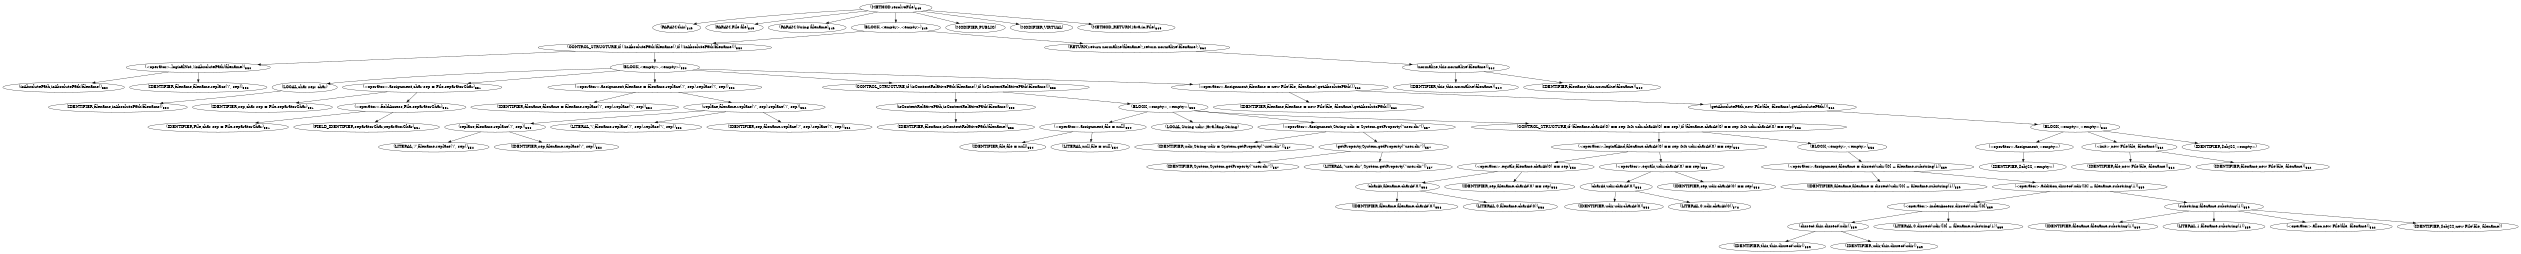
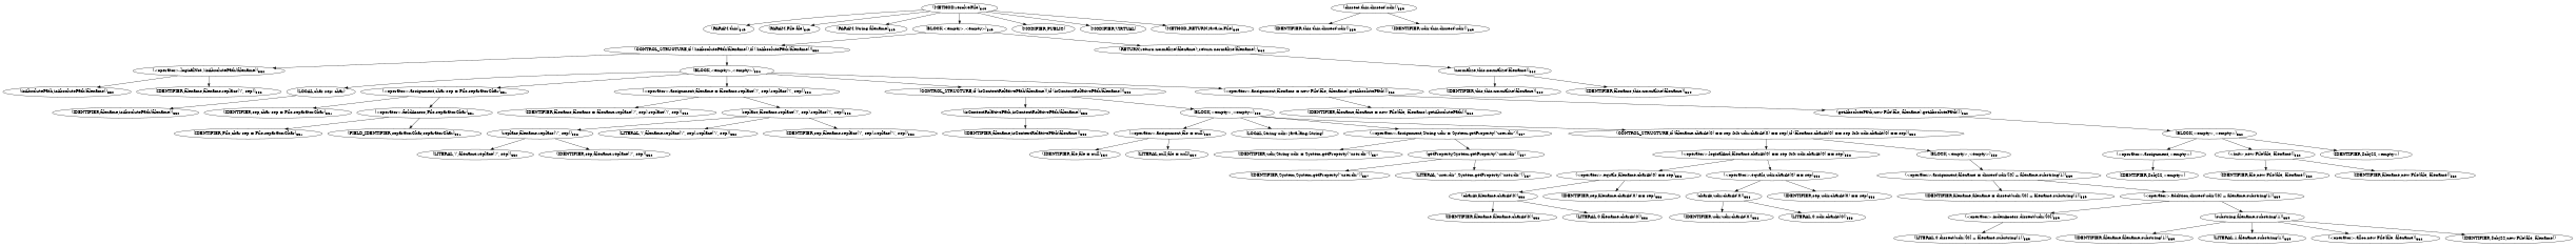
  digraph {
    n1 [label=<(METHOD,resolveFile)<SUB>549</SUB>>]
    n2 [label=<(PARAM,this)<SUB>549</SUB>>]
    n3 [label=<(PARAM,File file)<SUB>549</SUB>>]
    n4 [label=<(PARAM,String filename)<SUB>549</SUB>>]
    n5 [label=<(BLOCK,&lt;empty&gt;,&lt;empty&gt;)<SUB>549</SUB>>]
    n6 [label=<(MODIFIER,PUBLIC)>]
    n7 [label=<(MODIFIER,VIRTUAL)>]
    n8 [label=<(METHOD_RETURN,java.io.File)<SUB>549</SUB>>]
    n9 [label=<(CONTROL_STRUCTURE,if (!isAbsolutePath(filename)),if (!isAbsolutePath(filename)))<SUB>550</SUB>>]
    n10 [label=<(RETURN,return normalize(filename);,return normalize(filename);)<SUB>564</SUB>>]
    n11 [label=<(&lt;operator&gt;.logicalNot,!isAbsolutePath(filename))<SUB>550</SUB>>]
    n12 [label=<(BLOCK,&lt;empty&gt;,&lt;empty&gt;)<SUB>550</SUB>>]
    n13 [label=<(normalize,this.normalize(filename))<SUB>564</SUB>>]
    n14 [label=<(isAbsolutePath,isAbsolutePath(filename))<SUB>550</SUB>>]
    n15 [label=<(IDENTIFIER,filename,filename.replace('/', sep))<SUB>552</SUB>>]
    n16 [label=<(LOCAL,char sep: char)>]
    n17 [label=<(&lt;operator&gt;.assignment,char sep = File.separatorChar)<SUB>551</SUB>>]
    n18 [label=<(&lt;operator&gt;.assignment,filename = filename.replace('/', sep).replace('\\', sep))<SUB>552</SUB>>]
    n19 [label=<(CONTROL_STRUCTURE,if (isContextRelativePath(filename)),if (isContextRelativePath(filename)))<SUB>553</SUB>>]
    n20 [label=<(&lt;operator&gt;.assignment,filename = new File(file, filename).getAbsolutePath())<SUB>562</SUB>>]
    n21 [label=<(IDENTIFIER,filename,isAbsolutePath(filename))<SUB>550</SUB>>]
    n22 [label=<(IDENTIFIER,sep,char sep = File.separatorChar)<SUB>551</SUB>>]
    n23 [label=<(&lt;operator&gt;.fieldAccess,File.separatorChar)<SUB>551</SUB>>]
    n24 [label=<(IDENTIFIER,filename,filename = filename.replace('/', sep).replace('\\', sep))<SUB>552</SUB>>]
    n25 [label=<(replace,filename.replace('/', sep).replace('\\', sep))<SUB>552</SUB>>]
    n26 [label=<(isContextRelativePath,isContextRelativePath(filename))<SUB>553</SUB>>]
    n27 [label=<(BLOCK,&lt;empty&gt;,&lt;empty&gt;)<SUB>553</SUB>>]
    n28 [label=<(IDENTIFIER,filename,filename = new File(file, filename).getAbsolutePath())<SUB>562</SUB>>]
    n29 [label=<(getAbsolutePath,new File(file, filename).getAbsolutePath())<SUB>562</SUB>>]
    n30 [label=<(IDENTIFIER,File,char sep = File.separatorChar)<SUB>551</SUB>>]
    n31 [label=<(FIELD_IDENTIFIER,separatorChar,separatorChar)<SUB>551</SUB>>]
    n32 [label=<(replace,filename.replace('/', sep))<SUB>558</SUB>>]
    n33 [label=<(LITERAL,'\\',filename.replace('/', sep).replace('\\', sep))<SUB>552</SUB>>]
    n34 [label=<(IDENTIFIER,sep,filename.replace('/', sep).replace('\\', sep))<SUB>552</SUB>>]
    n35 [label=<(LITERAL,'/',filename.replace('/', sep))<SUB>552</SUB>>]
    n36 [label=<(IDENTIFIER,sep,filename.replace('/', sep))<SUB>552</SUB>>]
    n37 [label=<(IDENTIFIER,filename,isContextRelativePath(filename))<SUB>553</SUB>>]
    n38 [label=<(&lt;operator&gt;.assignment,file = null)<SUB>554</SUB>>]
    n39 [label=<(LOCAL,String udir: java.lang.String)>]
    n40 [label=<(&lt;operator&gt;.assignment,String udir = System.getProperty(&quot;user.dir&quot;))<SUB>557</SUB>>]
    n41 [label=<(CONTROL_STRUCTURE,if (filename.charAt(0) == sep &amp;&amp; udir.charAt(0) == sep),if (filename.charAt(0) == sep &amp;&amp; udir.charAt(0) == sep))<SUB>558</SUB>>]
    n42 [label=<(IDENTIFIER,file,file = null)<SUB>554</SUB>>]
    n43 [label=<(LITERAL,null,file = null)<SUB>554</SUB>>]
    n44 [label=<(IDENTIFIER,udir,String udir = System.getProperty(&quot;user.dir&quot;))<SUB>557</SUB>>]
    n45 [label=<(getProperty,System.getProperty(&quot;user.dir&quot;))<SUB>557</SUB>>]
    n46 [label=<(&lt;operator&gt;.logicalAnd,filename.charAt(0) == sep &amp;&amp; udir.charAt(0) == sep)<SUB>558</SUB>>]
    n47 [label=<(BLOCK,&lt;empty&gt;,&lt;empty&gt;)<SUB>558</SUB>>]
    n48 [label=<(IDENTIFIER,System,System.getProperty(&quot;user.dir&quot;))<SUB>557</SUB>>]
    n49 [label=<(LITERAL,&quot;user.dir&quot;,System.getProperty(&quot;user.dir&quot;))<SUB>557</SUB>>]
    n50 [label=<(&lt;operator&gt;.equals,filename.charAt(0) == sep)<SUB>558</SUB>>]
    n51 [label=<(&lt;operator&gt;.equals,udir.charAt(0) == sep)<SUB>558</SUB>>]
    n52 [label=<(&lt;operator&gt;.assignment,filename = dissect(udir)[0] + filename.substring(1))<SUB>559</SUB>>]
    n53 [label=<(charAt,filename.charAt(0))<SUB>558</SUB>>]
    n54 [label=<(IDENTIFIER,sep,filename.charAt(0) == sep)<SUB>558</SUB>>]
    n55 [label=<(charAt,udir.charAt(0))<SUB>558</SUB>>]
    n56 [label=<(IDENTIFIER,sep,udir.charAt(0) == sep)<SUB>558</SUB>>]
    n57 [label=<(IDENTIFIER,filename,filename.charAt(0))<SUB>558</SUB>>]
    n58 [label=<(LITERAL,0,filename.charAt(0))<SUB>558</SUB>>]
    n59 [label=<(IDENTIFIER,udir,udir.charAt(0))<SUB>558</SUB>>]
-   n60 [label=<(LITERAL,0,udir.charAt(0))<SUB>578</SUB>>]
+   n60 [label=<(LITERAL,0,udir.charAt(0))<SUB>558</SUB>>]
    n61 [label=<(IDENTIFIER,filename,filename = dissect(udir)[0] + filename.substring(1))<SUB>559</SUB>>]
    n62 [label=<(&lt;operator&gt;.addition,dissect(udir)[0] + filename.substring(1))<SUB>559</SUB>>]
    n63 [label=<(&lt;operator&gt;.indexAccess,dissect(udir)[0])<SUB>559</SUB>>]
    n64 [label=<(substring,filename.substring(1))<SUB>559</SUB>>]
    n65 [label=<(dissect,this.dissect(udir))<SUB>559</SUB>>]
    n66 [label=<(LITERAL,0,dissect(udir)[0] + filename.substring(1))<SUB>559</SUB>>]
    n67 [label=<(IDENTIFIER,filename,filename.substring(1))<SUB>559</SUB>>]
    n68 [label=<(LITERAL,1,filename.substring(1))<SUB>559</SUB>>]
    n69 [label=<(&lt;operator&gt;.alloc,new File(file, filename))<SUB>562</SUB>>]
    n70 [label=<(IDENTIFIER,$obj22,new File(file, filename))>]
    n71 [label=<(IDENTIFIER,this,this.dissect(udir))<SUB>559</SUB>>]
    n72 [label=<(IDENTIFIER,udir,this.dissect(udir))<SUB>539</SUB>>]
    n73 [label=<(BLOCK,&lt;empty&gt;,&lt;empty&gt;)<SUB>562</SUB>>]
    n74 [label=<(&lt;operator&gt;.assignment,&lt;empty&gt;)>]
    n75 [label=<(&lt;init&gt;,new File(file, filename))<SUB>562</SUB>>]
    n76 [label=<(IDENTIFIER,$obj22,&lt;empty&gt;)>]
    n77 [label=<(IDENTIFIER,$obj22,&lt;empty&gt;)>]
    n78 [label=<(IDENTIFIER,file,new File(file, filename))<SUB>562</SUB>>]
    n79 [label=<(IDENTIFIER,filename,new File(file, filename))<SUB>562</SUB>>]
    n80 [label=<(IDENTIFIER,this,this.normalize(filename))<SUB>564</SUB>>]
    n81 [label=<(IDENTIFIER,filename,this.normalize(filename))<SUB>564</SUB>>]
    n1 -> n2
    n1 -> n3
    n1 -> n4
    n1 -> n5
    n1 -> n6
    n1 -> n7
    n1 -> n8
    n5 -> n9
    n5 -> n10
    n9 -> n11
    n9 -> n12
    n10 -> n13
    n11 -> n14
    n11 -> n15
    n12 -> n16
    n12 -> n17
    n12 -> n18
    n12 -> n19
    n12 -> n20
    n13 -> n80
    n13 -> n81
    n16 -> n21
    n17 -> n22
    n17 -> n23
    n18 -> n24
    n18 -> n25
    n19 -> n26
    n19 -> n27
    n20 -> n28
    n20 -> n29
    n23 -> n30
    n23 -> n31
    n25 -> n32
    n25 -> n33
    n25 -> n34
    n26 -> n37
    n27 -> n38
    n27 -> n39
    n27 -> n40
    n27 -> n41
    n29 -> n73
    n32 -> n35
    n32 -> n36
    n38 -> n42
    n38 -> n43
    n40 -> n44
    n40 -> n45
    n41 -> n46
    n41 -> n47
    n45 -> n48
    n45 -> n49
    n46 -> n50
    n46 -> n51
    n47 -> n52
    n50 -> n53
    n50 -> n54
    n51 -> n55
    n51 -> n56
    n52 -> n61
    n52 -> n62
    n53 -> n57
    n53 -> n58
    n55 -> n59
    n55 -> n60
    n62 -> n63
    n62 -> n64
-   n63 -> n65
    n63 -> n66
    n64 -> n67
    n64 -> n68
    n64 -> n69
    n64 -> n70
    n65 -> n71
    n65 -> n72
    n73 -> n74
    n73 -> n75
    n73 -> n76
    n74 -> n77
    n75 -> n78
    n75 -> n79
  }
